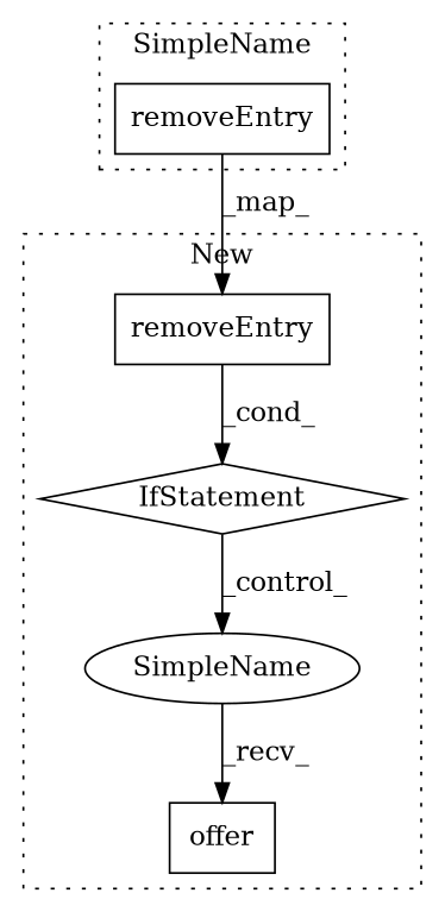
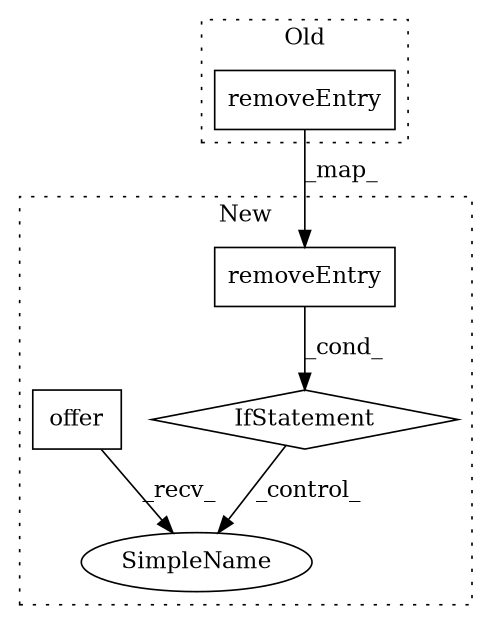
  digraph {
    node [a=32 l="12,1" shape=box]
    n1 [label=removeEntry s="32249,32265"]
    n2 [l="6,1" label=offer s="32375,32385"]
    n3 [a=25 l="4,2" label=IfStatement s="32241,32266" shape=diamond]
    n4 [a=42 l=3 label=SimpleName s=32342 shape=ellipse]
    n5 [label=removeEntry s="30057,30073"]
    subgraph cluster_1 {
      label=New
      style=dotted
      n1
      n2
      n3
      n4
    }
    subgraph cluster_2 {
-     label=SimpleName
+     label=Old
      style=dotted
      n5
    }
    n1 -> n3 [label=_cond_]
    n3 -> n4 [label=_control_]
-   n4 -> n2 [label=_recv_]
+   n2 -> n4 [label=_recv_]
    n5 -> n1 [label=_map_]
  }
